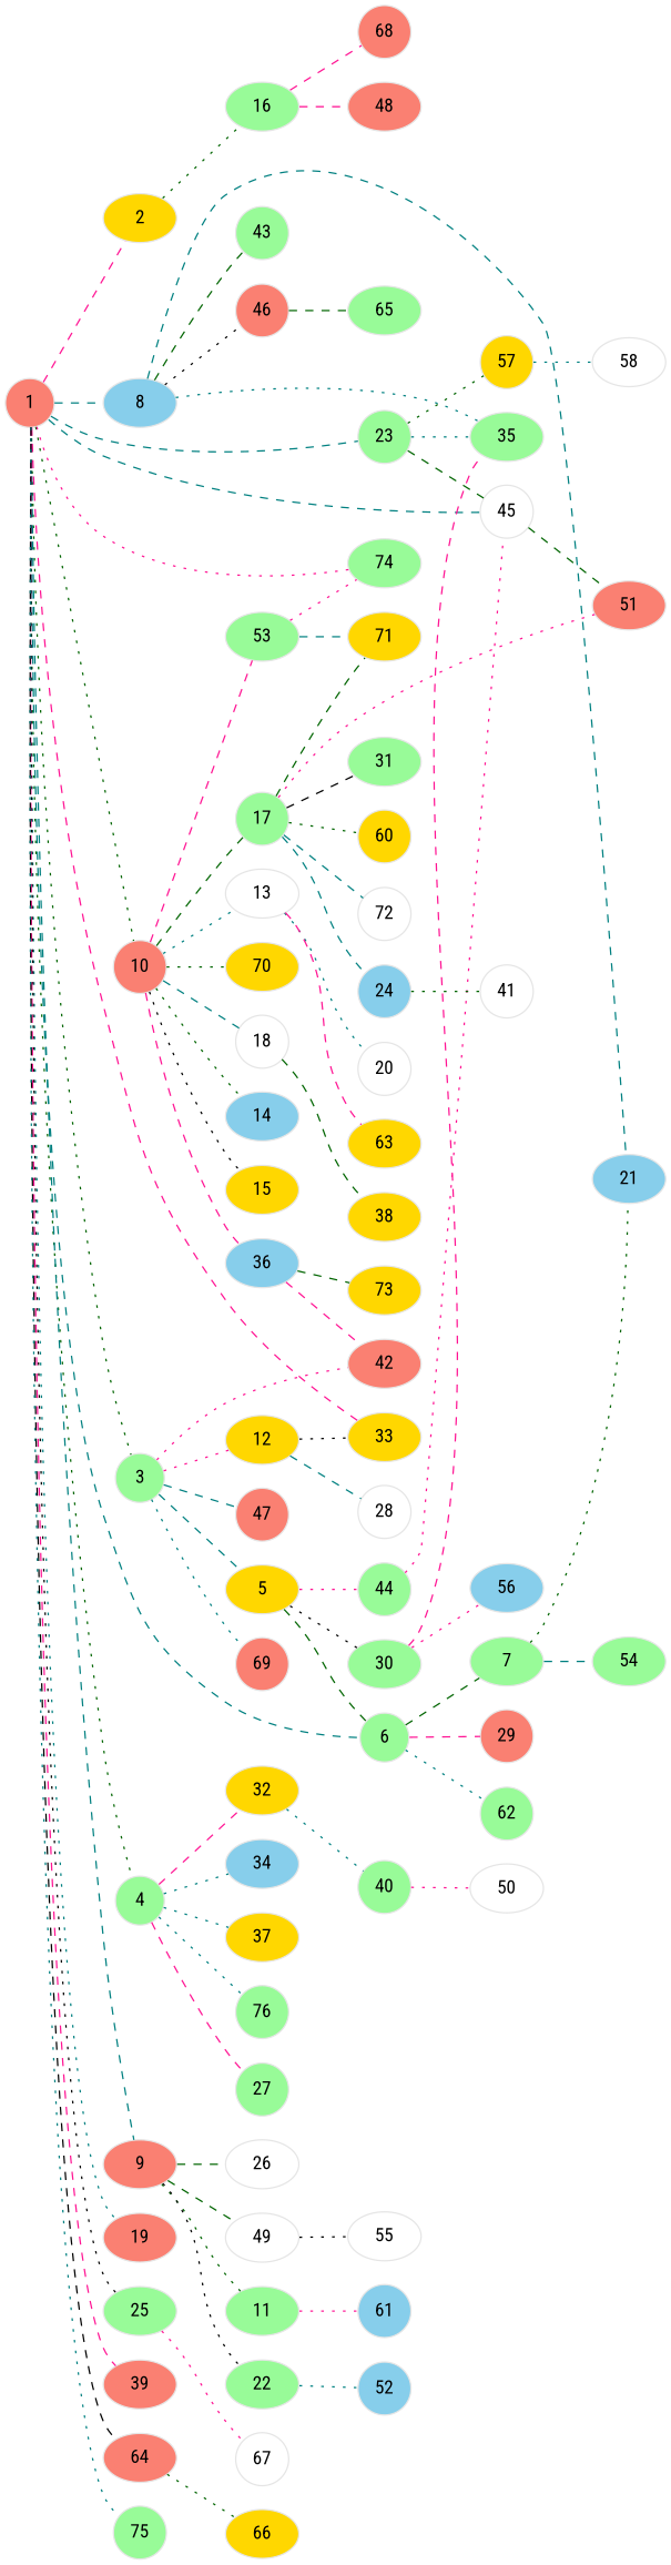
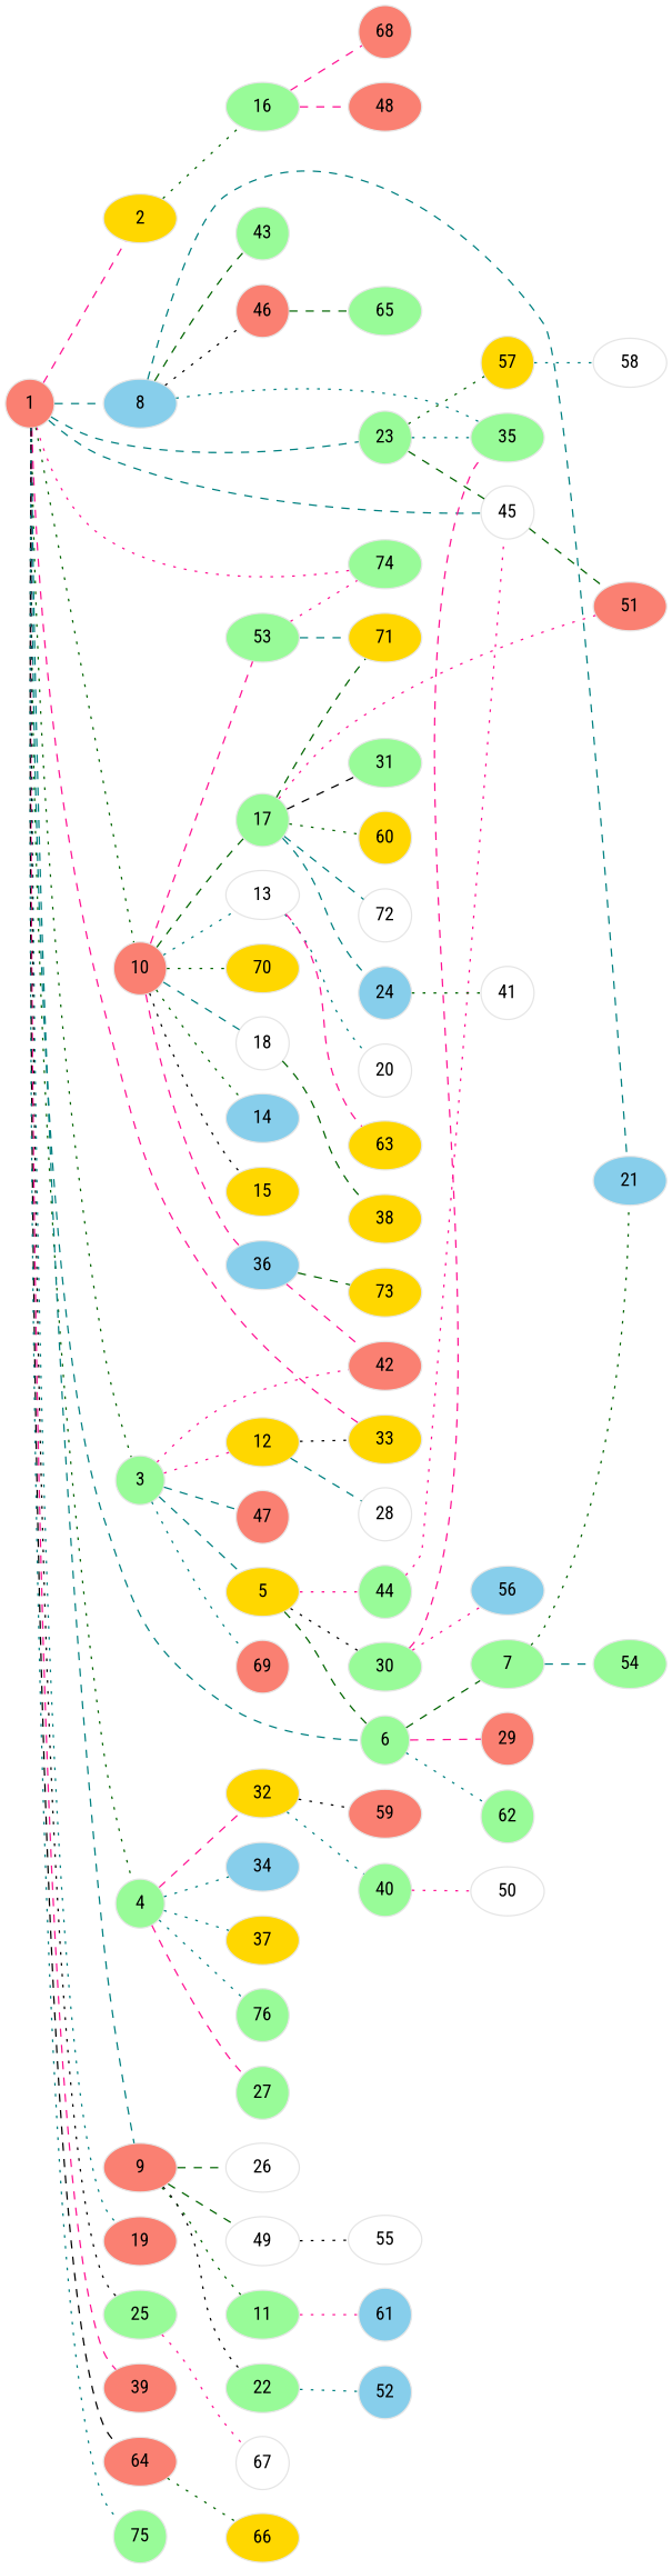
  graph {
    fontname="Roboto Condensed"
    rankdir=LR
    node [color=gray90 fillcolor=palegreen fontname="Roboto Condensed" shape=ellipse style=filled]
    edge [color=teal fontname="Roboto Condensed" style=dotted weight=1.0]
    1 [fillcolor=salmon shape=circle]
    2 [fillcolor=gold]
    3 [shape=circle]
    4 [shape=circle]
    6 [shape=circle]
    8 [fillcolor=skyblue]
    9 [fillcolor=salmon]
    10 [fillcolor=salmon shape=circle]
    19 [fillcolor=salmon]
    23 [shape=circle]
    25
    33 [fillcolor=gold]
    39 [fillcolor=salmon]
    45 [fillcolor=white shape=circle]
    64 [fillcolor=salmon]
    74
    75 [shape=circle]
    16
    5 [fillcolor=gold]
    12 [fillcolor=gold]
    42 [fillcolor=salmon]
    47 [fillcolor=salmon shape=circle]
    69 [fillcolor=salmon shape=circle]
    27 [shape=circle]
    32 [fillcolor=gold]
    34 [fillcolor=skyblue]
    37 [fillcolor=gold]
    76 [shape=circle]
    7
    29 [fillcolor=salmon shape=circle]
    62 [shape=circle]
    21 [fillcolor=skyblue]
    35
    43 [shape=circle]
    46 [fillcolor=salmon shape=circle]
    11
    22
    26 [fillcolor=white]
    49 [fillcolor=white]
    13 [fillcolor=white]
    14 [fillcolor=skyblue]
    15 [fillcolor=gold]
    17 [shape=circle]
    18 [fillcolor=white shape=circle]
    36 [fillcolor=skyblue]
    53
    70 [fillcolor=gold]
    57 [fillcolor=gold shape=circle]
    67 [fillcolor=white shape=circle]
    51 [fillcolor=salmon]
    66 [fillcolor=gold]
    48 [fillcolor=salmon]
    68 [fillcolor=salmon shape=circle]
    30
    44 [shape=circle]
    28 [fillcolor=white shape=circle]
    40 [shape=circle]
+   59 [fillcolor=salmon]
    56 [fillcolor=skyblue]
    54
    65
    61 [fillcolor=skyblue shape=circle]
    52 [fillcolor=skyblue shape=circle]
    55 [fillcolor=white]
    20 [fillcolor=white shape=circle]
    63 [fillcolor=gold]
    24 [fillcolor=skyblue shape=circle]
    31
    60 [fillcolor=gold shape=circle]
    71 [fillcolor=gold]
    72 [fillcolor=white shape=circle]
    38 [fillcolor=gold]
    73 [fillcolor=gold]
    41 [fillcolor=white shape=circle]
    58 [fillcolor=white]
    50 [fillcolor=white]
    1 -- 2 [color=deeppink style=dashed]
    1 -- 3 [color=darkgreen]
    1 -- 4 [color=darkgreen]
    1 -- 6 [style=dashed]
    1 -- 8 [style=dashed weight=16.0]
    1 -- 9 [style=dashed]
    1 -- 10 [color=darkgreen]
    1 -- 19
    1 -- 23 [style=dashed]
    1 -- 25 [color=black]
    1 -- 33 [color=deeppink style=dashed]
    1 -- 39 [color=deeppink style=dashed]
    1 -- 45 [style=dashed]
    1 -- 64 [color=black style=dashed]
    1 -- 74 [color=deeppink]
    1 -- 75
    2 -- 16 [color=darkgreen]
    3 -- 5 [style=dashed]
    3 -- 12 [color=deeppink]
    3 -- 42 [color=deeppink]
    3 -- 47 [style=dashed]
    3 -- 69
    4 -- 27 [color=deeppink style=dashed]
    4 -- 32 [color=deeppink style=dashed]
    4 -- 34
    4 -- 37
    4 -- 76
    6 -- 7 [color=darkgreen style=dashed]
    6 -- 29 [color=deeppink style=dashed]
    6 -- 62
    8 -- 21 [style=dashed]
    8 -- 35
    8 -- 43 [color=darkgreen style=dashed]
    8 -- 46 [color=black]
    9 -- 11 [color=darkgreen]
    9 -- 22 [color=black]
    9 -- 26 [color=darkgreen style=dashed]
    9 -- 49 [color=darkgreen style=dashed]
    10 -- 13
    10 -- 14 [color=darkgreen]
    10 -- 15 [color=black]
    10 -- 17 [color=darkgreen style=dashed]
    10 -- 18 [style=dashed]
    10 -- 36 [color=deeppink style=dashed]
    10 -- 53 [color=deeppink style=dashed]
    10 -- 70 [color=darkgreen]
    23 -- 45 [color=darkgreen style=dashed weight=2.0]
    23 -- 35
    23 -- 57 [color=darkgreen]
    25 -- 67 [color=deeppink weight=2.0]
    45 -- 51 [color=darkgreen style=dashed]
    64 -- 66 [color=darkgreen]
    16 -- 48 [color=deeppink style=dashed]
    16 -- 68 [color=deeppink style=dashed]
    5 -- 6 [color=darkgreen style=dashed]
    5 -- 30 [color=black]
    5 -- 44 [color=deeppink weight=6.0]
    12 -- 33 [color=black]
    12 -- 28 [style=dashed]
    32 -- 40
+   32 -- 59 [color=black]
    7 -- 21 [color=darkgreen]
    7 -- 54 [style=dashed]
    46 -- 65 [color=darkgreen style=dashed weight=3.0]
    11 -- 61 [color=deeppink]
    22 -- 52
    49 -- 55 [color=black]
    13 -- 20
    13 -- 63 [color=deeppink style=dashed]
    17 -- 51 [color=deeppink]
    17 -- 24 [style=dashed]
    17 -- 31 [color=black style=dashed]
    17 -- 60 [color=darkgreen]
    17 -- 71 [color=darkgreen style=dashed]
    17 -- 72 [style=dashed]
    18 -- 38 [color=darkgreen style=dashed weight=2.0]
    36 -- 42 [color=deeppink style=dashed]
    36 -- 73 [color=darkgreen style=dashed]
    53 -- 74 [color=deeppink]
    53 -- 71 [style=dashed]
    57 -- 58
    30 -- 35 [color=deeppink style=dashed]
    30 -- 56 [color=deeppink]
    44 -- 45 [color=deeppink]
    40 -- 50 [color=deeppink]
    24 -- 41 [color=darkgreen]
  }
